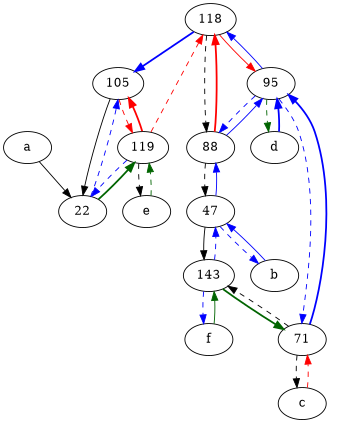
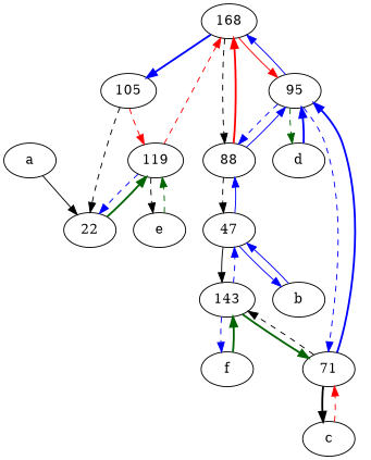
  digraph {
    edge [color=blue style=dashed]
-   118
+   118 [label=168]
    105
    95
    88
    119
    22
    71
    d
    47
    e
    b
    143
    f
    c
    a
    118 -> 105 [style=bold]
    118 -> 95 [color=red style=solid]
    118 -> 88 [color=black]
    105 -> 119 [color=red]
-   105 -> 22 [color=black style=solid]
+   105 -> 22 [color=black]
    95 -> 118 [style=solid]
    95 -> 88
    95 -> 71
    95 -> d [color=darkgreen]
    88 -> 118 [color=red style=bold]
    88 -> 95 [style=solid]
    88 -> 47 [color=black]
    119 -> 118 [color=red]
-   119 -> 105 [color=red style=bold]
    119 -> 22
    119 -> e [color=black]
-   22 -> 105
    22 -> 119 [color=darkgreen style=bold]
    71 -> 95 [style=bold]
    71 -> 143 [color=black]
-   71 -> c [color=black]
+   71 -> c [color=black style=bold]
    d -> 95 [style=bold]
    47 -> 88 [style=solid]
-   47 -> b
+   47 -> b [style=solid]
    47 -> 143 [color=black style=solid]
    e -> 119 [color=darkgreen]
    b -> 47 [style=solid]
    143 -> 71 [color=darkgreen style=bold]
    143 -> 47
    143 -> f
-   f -> 143 [color=darkgreen style=solid]
+   f -> 143 [color=darkgreen style=bold]
    c -> 71 [color=red]
    a -> 22 [color=black style=solid]
  }
